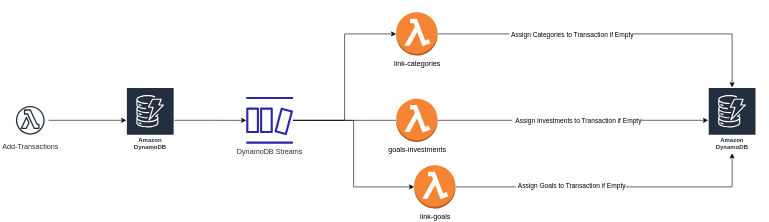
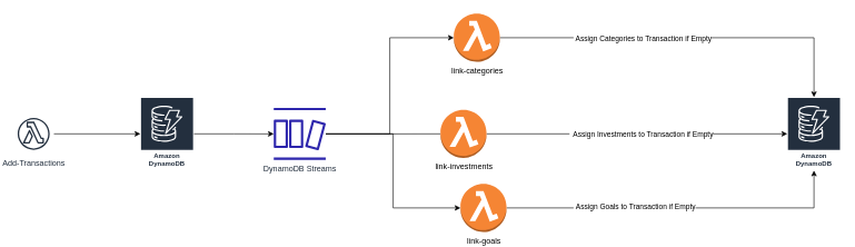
  <mxCell id="0" />
  <mxCell id="1" parent="0" />
  <mxCell id="2" style="edgeStyle=orthogonalEdgeStyle;rounded=0;orthogonalLoop=1;jettySize=auto;html=1;" edge="1" parent="1" source="3" target="5"><mxGeometry relative="1" as="geometry" /></mxCell>
  <mxCell id="3" value="&lt;div&gt;Add-Transactions&lt;/div&gt;&lt;div&gt;&lt;br&gt;&lt;/div&gt;" style="sketch=0;outlineConnect=0;fontColor=#232F3E;gradientColor=none;strokeColor=#232F3E;fillColor=#ffffff;dashed=0;verticalLabelPosition=bottom;verticalAlign=top;align=center;html=1;fontSize=12;fontStyle=0;aspect=fixed;shape=mxgraph.aws4.resourceIcon;resIcon=mxgraph.aws4.lambda_function;" vertex="1" parent="1"><mxGeometry x="20" y="170" width="60" height="60" as="geometry" /></mxCell>
  <mxCell id="4" style="edgeStyle=orthogonalEdgeStyle;rounded=0;orthogonalLoop=1;jettySize=auto;html=1;" edge="1" parent="1" source="5" target="9"><mxGeometry relative="1" as="geometry" /></mxCell>
  <mxCell id="5" value="Amazon DynamoDB" style="sketch=0;outlineConnect=0;fontColor=#232F3E;gradientColor=none;strokeColor=#ffffff;fillColor=#232F3E;dashed=0;verticalLabelPosition=middle;verticalAlign=bottom;align=center;html=1;whiteSpace=wrap;fontSize=10;fontStyle=1;spacing=3;shape=mxgraph.aws4.productIcon;prIcon=mxgraph.aws4.dynamodb;" vertex="1" parent="1"><mxGeometry x="210" y="145" width="80" height="110" as="geometry" /></mxCell>
  <mxCell id="6" style="edgeStyle=orthogonalEdgeStyle;rounded=0;orthogonalLoop=1;jettySize=auto;html=1;endArrow=none;" edge="1" parent="1" source="9" target="15"><mxGeometry relative="1" as="geometry" /></mxCell>
  <mxCell id="7" style="edgeStyle=orthogonalEdgeStyle;rounded=0;orthogonalLoop=1;jettySize=auto;html=1;entryX=0;entryY=0.5;entryDx=0;entryDy=0;entryPerimeter=0;" edge="1" parent="1" source="9" target="18"><mxGeometry relative="1" as="geometry" /></mxCell>
  <mxCell id="8" style="edgeStyle=orthogonalEdgeStyle;rounded=0;orthogonalLoop=1;jettySize=auto;html=1;entryX=0;entryY=0.5;entryDx=0;entryDy=0;entryPerimeter=0;" edge="1" parent="1" source="9" target="12"><mxGeometry relative="1" as="geometry" /></mxCell>
  <mxCell id="9" value="&lt;div&gt;DynamoDB Streams&lt;/div&gt;&lt;div&gt;&lt;br&gt;&lt;/div&gt;" style="sketch=0;outlineConnect=0;fontColor=#232F3E;gradientColor=none;fillColor=#2E27AD;strokeColor=none;dashed=0;verticalLabelPosition=bottom;verticalAlign=top;align=center;html=1;fontSize=12;fontStyle=0;aspect=fixed;pointerEvents=1;shape=mxgraph.aws4.dynamodb_stream;" vertex="1" parent="1"><mxGeometry x="410" y="161" width="78" height="78" as="geometry" /></mxCell>
  <mxCell id="10" style="edgeStyle=orthogonalEdgeStyle;rounded=0;orthogonalLoop=1;jettySize=auto;html=1;" edge="1" parent="1" source="12" target="19"><mxGeometry relative="1" as="geometry" /></mxCell>
  <mxCell id="11" value="&lt;div&gt;&amp;nbsp;Assign Goals to Transaction if Empty &lt;br&gt;&lt;/div&gt;" style="edgeLabel;html=1;align=center;verticalAlign=middle;resizable=0;points=[];" vertex="1" connectable="0" parent="10"><mxGeometry x="-0.261" y="3" relative="1" as="geometry"><mxPoint as="offset" /></mxGeometry></mxCell>
  <mxCell id="12" value="link-goals" style="outlineConnect=0;dashed=0;verticalLabelPosition=bottom;verticalAlign=top;align=center;html=1;shape=mxgraph.aws3.lambda_function;fillColor=#F58534;gradientColor=none;" vertex="1" parent="1"><mxGeometry x="690" y="275" width="69" height="72" as="geometry" /></mxCell>
  <mxCell id="13" style="edgeStyle=orthogonalEdgeStyle;rounded=0;orthogonalLoop=1;jettySize=auto;html=1;" edge="1" parent="1" source="15" target="19"><mxGeometry relative="1" as="geometry" /></mxCell>
  <mxCell id="14" value="&amp;nbsp; Assign Investments to Transaction if Empty " style="edgeLabel;html=1;align=center;verticalAlign=middle;resizable=0;points=[];" vertex="1" connectable="0" parent="13"><mxGeometry x="-0.242" y="3" relative="1" as="geometry"><mxPoint x="60" y="3" as="offset" /></mxGeometry></mxCell>
- <mxCell id="15" value="goals-investments" style="outlineConnect=0;dashed=0;verticalLabelPosition=bottom;verticalAlign=top;align=center;html=1;shape=mxgraph.aws3.lambda_function;fillColor=#F58534;gradientColor=none;" vertex="1" parent="1"><mxGeometry x="660" y="164" width="69" height="72" as="geometry" /></mxCell>
+ <mxCell id="15" value="link-investments" style="outlineConnect=0;dashed=0;verticalLabelPosition=bottom;verticalAlign=top;align=center;html=1;shape=mxgraph.aws3.lambda_function;fillColor=#F58534;gradientColor=none;" vertex="1" parent="1"><mxGeometry x="660" y="164" width="69" height="72" as="geometry" /></mxCell>
  <mxCell id="16" style="edgeStyle=orthogonalEdgeStyle;rounded=0;orthogonalLoop=1;jettySize=auto;html=1;" edge="1" parent="1" source="18" target="19"><mxGeometry relative="1" as="geometry" /></mxCell>
  <mxCell id="17" value="&lt;div&gt;&amp;nbsp;Assign Categories to Transaction if Empty &lt;br&gt;&lt;/div&gt;" style="edgeLabel;html=1;align=center;verticalAlign=middle;resizable=0;points=[];" vertex="1" connectable="0" parent="16"><mxGeometry x="-0.159" y="4" relative="1" as="geometry"><mxPoint x="-22" y="4" as="offset" /></mxGeometry></mxCell>
- <mxCell id="18" value="link-categories" style="outlineConnect=0;dashed=0;verticalLabelPosition=bottom;verticalAlign=top;align=center;html=1;shape=mxgraph.aws3.lambda_function;fillColor=#F58534;gradientColor=none;" vertex="1" parent="1"><mxGeometry x="660" y="20" width="69" height="72" as="geometry" /></mxCell>
+ <mxCell id="18" value="link-categories" style="outlineConnect=0;dashed=0;verticalLabelPosition=bottom;verticalAlign=top;align=center;html=1;shape=mxgraph.aws3.lambda_function;fillColor=#F58534;gradientColor=none;" vertex="1" parent="1"><mxGeometry x="680" y="20" width="69" height="72" as="geometry" /></mxCell>
  <mxCell id="19" value="Amazon DynamoDB" style="sketch=0;outlineConnect=0;fontColor=#232F3E;gradientColor=none;strokeColor=#ffffff;fillColor=#232F3E;dashed=0;verticalLabelPosition=middle;verticalAlign=bottom;align=center;html=1;whiteSpace=wrap;fontSize=10;fontStyle=1;spacing=3;shape=mxgraph.aws4.productIcon;prIcon=mxgraph.aws4.dynamodb;" vertex="1" parent="1"><mxGeometry x="1180" y="145" width="80" height="110" as="geometry" /></mxCell>
